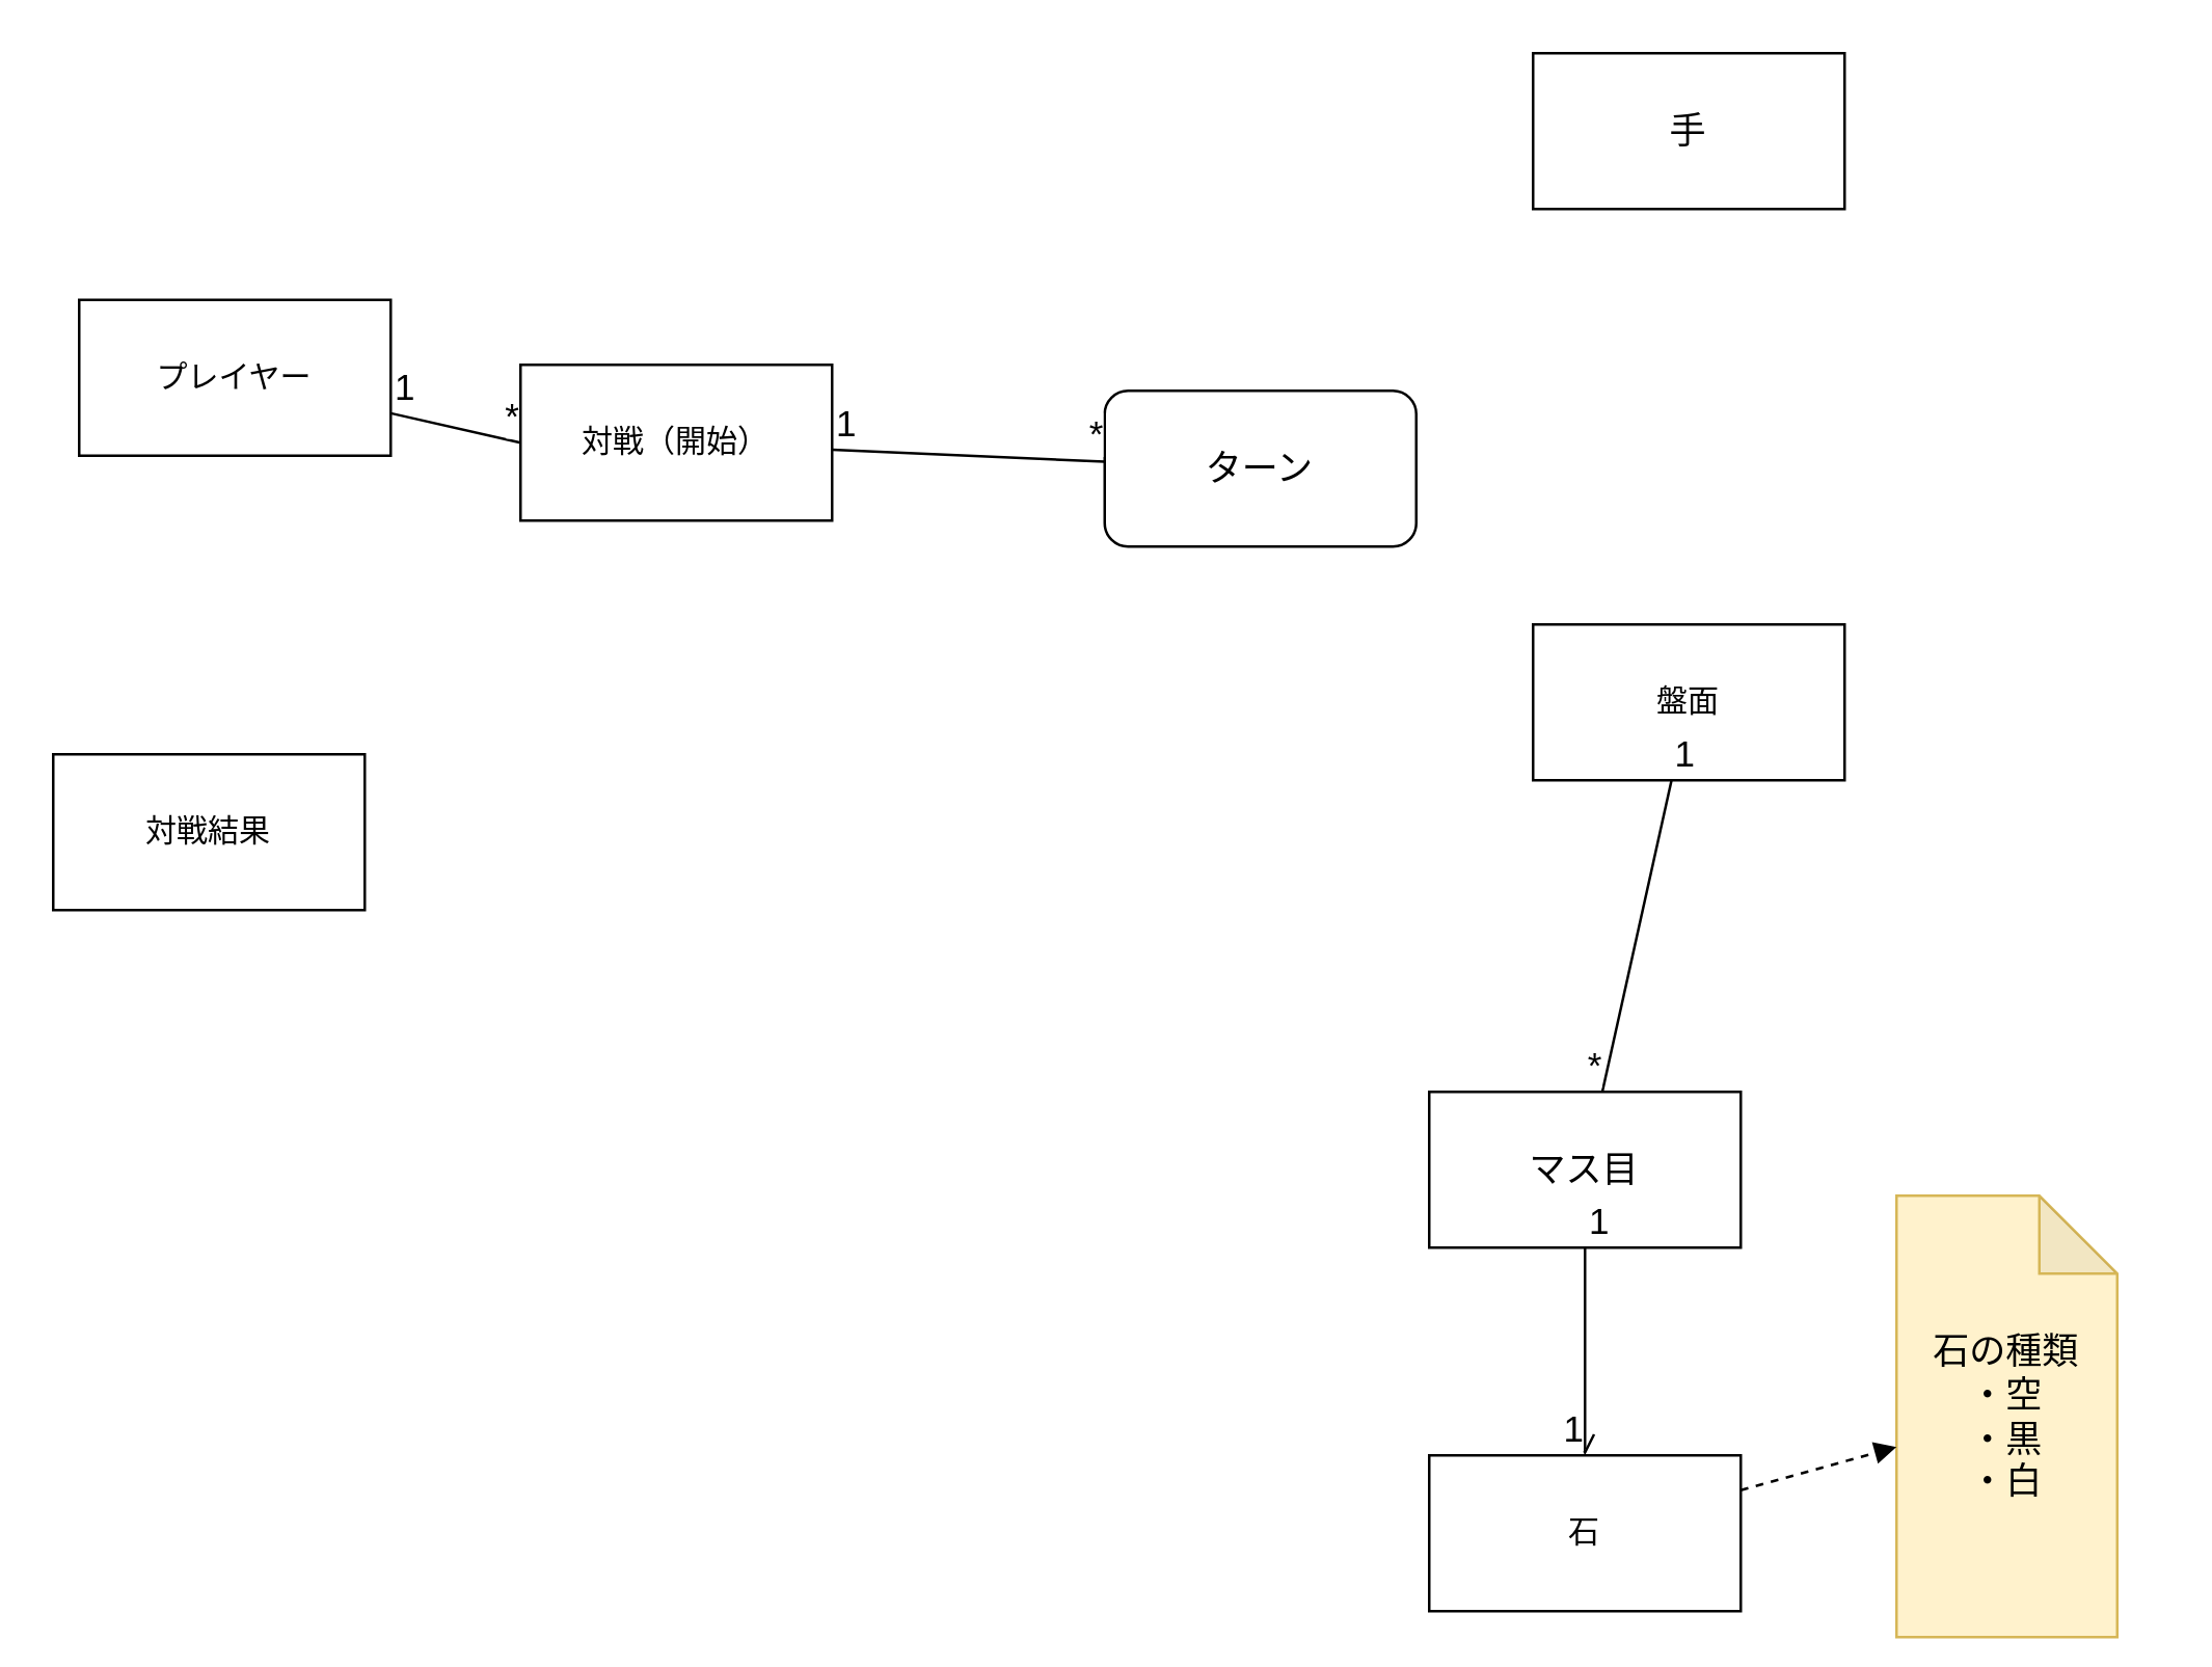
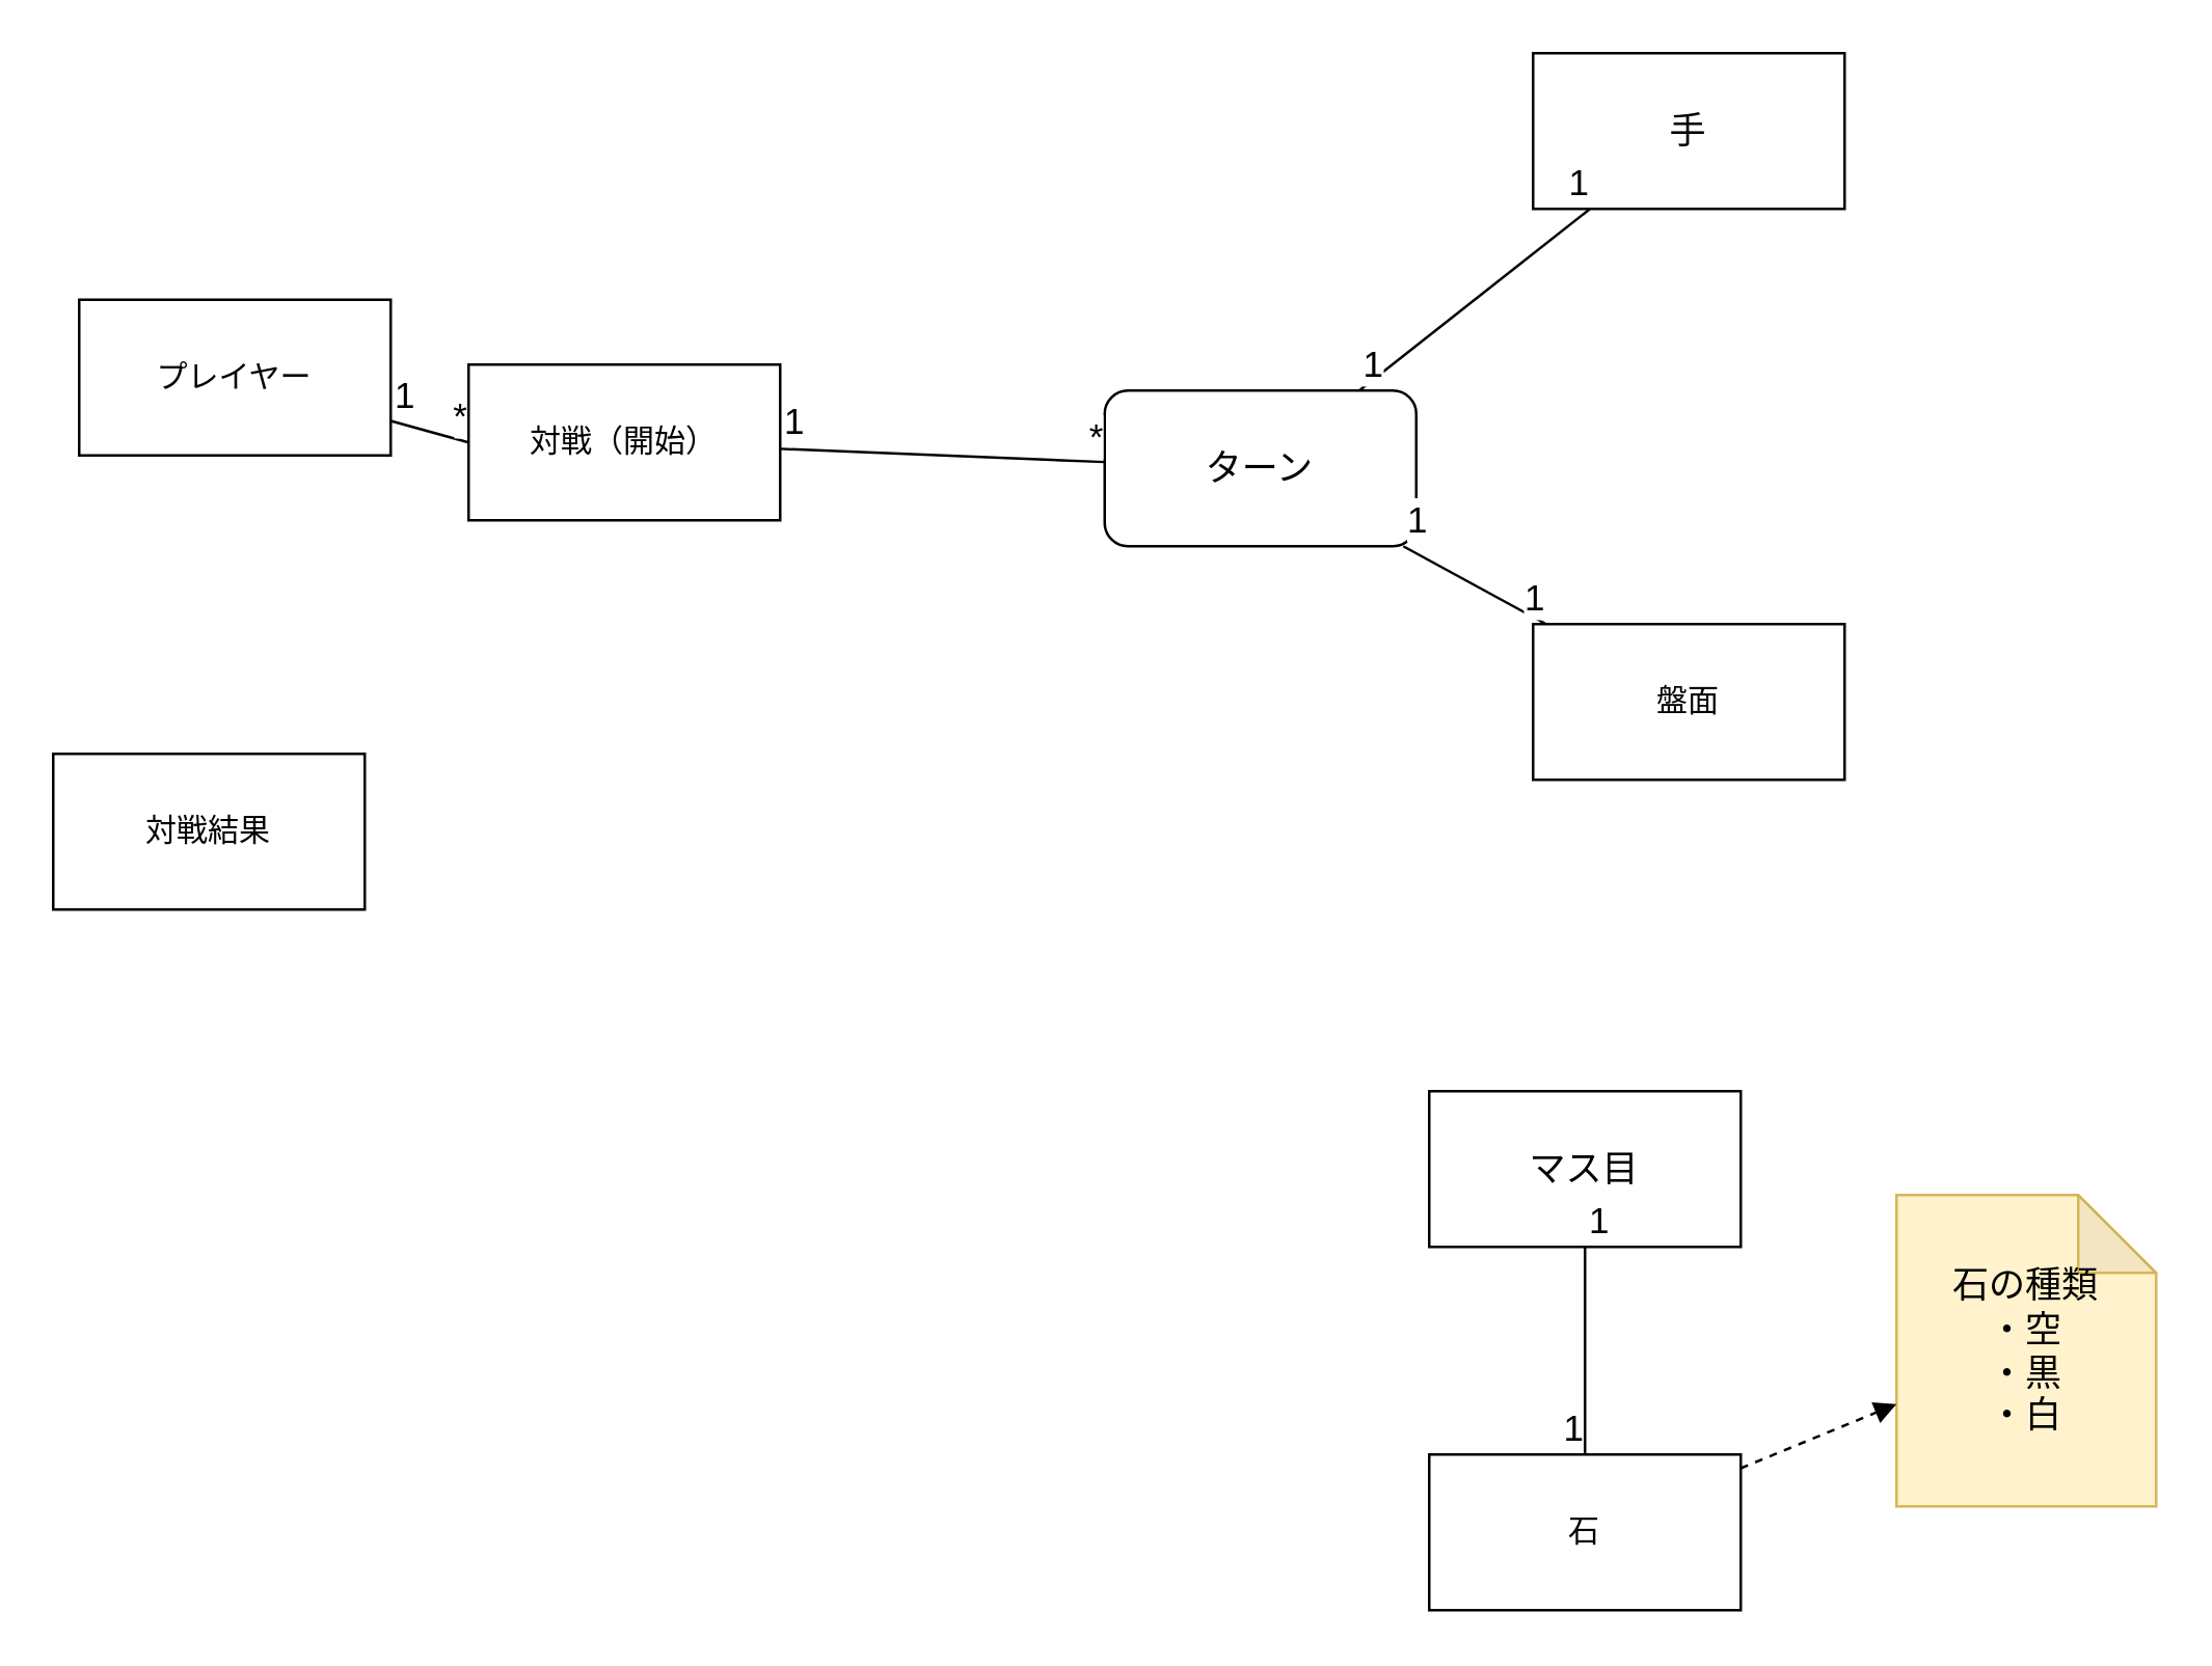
  <mxCell id="0" />
  <mxCell id="1" parent="0" />
- <mxCell id="2" value="対戦（開始）" style="rounded=0;whiteSpace=wrap;html=1;" vertex="1" parent="1"><mxGeometry x="200" y="140" width="120" height="60" as="geometry" /></mxCell>
+ <mxCell id="2" value="対戦（開始）" style="rounded=0;whiteSpace=wrap;html=1;" vertex="1" parent="1"><mxGeometry x="180" y="140" width="120" height="60" as="geometry" /></mxCell>
  <mxCell id="3" value="盤面" style="rounded=0;whiteSpace=wrap;html=1;" vertex="1" parent="1"><mxGeometry x="590" y="240" width="120" height="60" as="geometry" /></mxCell>
  <mxCell id="4" value="対戦結果" style="rounded=0;whiteSpace=wrap;html=1;" vertex="1" parent="1"><mxGeometry x="20" y="290" width="120" height="60" as="geometry" /></mxCell>
  <mxCell id="5" value="石" style="rounded=0;whiteSpace=wrap;html=1;" vertex="1" parent="1"><mxGeometry x="550" y="560" width="120" height="60" as="geometry" /></mxCell>
  <mxCell id="6" value="プレイヤー" style="rounded=0;whiteSpace=wrap;html=1;" vertex="1" parent="1"><mxGeometry x="30" y="115" width="120" height="60" as="geometry" /></mxCell>
  <mxCell id="7" value="" style="endArrow=none;html=1;endFill=0;entryX=0;entryY=0.5;entryDx=0;entryDy=0;" edge="1" parent="1" source="6" target="2"><mxGeometry relative="1" as="geometry"><mxPoint x="90" y="230" as="sourcePoint" /><mxPoint x="250" y="230" as="targetPoint" /></mxGeometry></mxCell>
  <mxCell id="8" value="&lt;font style=&quot;font-size: 14px&quot;&gt;1&lt;/font&gt;" style="edgeLabel;resizable=0;html=1;align=left;verticalAlign=bottom;" connectable="0" vertex="1" parent="7"><mxGeometry x="-1" relative="1" as="geometry" /></mxCell>
  <mxCell id="9" value="&lt;font style=&quot;font-size: 14px&quot;&gt;*&lt;/font&gt;" style="edgeLabel;resizable=0;html=1;align=right;verticalAlign=bottom;" connectable="0" vertex="1" parent="7"><mxGeometry x="1" relative="1" as="geometry" /></mxCell>
  <mxCell id="10" value="ターン" style="whiteSpace=wrap;html=1;fontSize=14;rounded=1;" vertex="1" parent="1"><mxGeometry x="425" y="150" width="120" height="60" as="geometry" /></mxCell>
  <mxCell id="11" value="" style="endArrow=none;html=1;endFill=0;" edge="1" parent="1" source="2" target="10"><mxGeometry relative="1" as="geometry"><mxPoint x="350" y="200" as="sourcePoint" /><mxPoint x="350" y="280" as="targetPoint" /></mxGeometry></mxCell>
  <mxCell id="12" value="&lt;font style=&quot;font-size: 14px&quot;&gt;1&lt;/font&gt;" style="edgeLabel;resizable=0;html=1;align=left;verticalAlign=bottom;" connectable="0" vertex="1" parent="11"><mxGeometry x="-1" relative="1" as="geometry" /></mxCell>
  <mxCell id="13" value="&lt;font style=&quot;font-size: 14px&quot;&gt;*&lt;br&gt;&lt;/font&gt;" style="edgeLabel;resizable=0;html=1;align=right;verticalAlign=bottom;" connectable="0" vertex="1" parent="11"><mxGeometry x="1" relative="1" as="geometry" /></mxCell>
+ <mxCell id="14" value="" style="endArrow=none;html=1;endFill=0;" edge="1" parent="1" source="10" target="3"><mxGeometry relative="1" as="geometry"><mxPoint x="410" y="170" as="sourcePoint" /><mxPoint x="490" y="170" as="targetPoint" /></mxGeometry></mxCell>
+ <mxCell id="15" value="&lt;font style=&quot;font-size: 14px&quot;&gt;1&lt;/font&gt;" style="edgeLabel;resizable=0;html=1;align=left;verticalAlign=bottom;" connectable="0" vertex="1" parent="14"><mxGeometry x="-1" relative="1" as="geometry" /></mxCell>
+ <mxCell id="16" value="&lt;font style=&quot;font-size: 14px&quot;&gt;1&lt;br&gt;&lt;/font&gt;" style="edgeLabel;resizable=0;html=1;align=right;verticalAlign=bottom;" connectable="0" vertex="1" parent="14"><mxGeometry x="1" relative="1" as="geometry" /></mxCell>
  <mxCell id="17" value="マス目" style="rounded=0;whiteSpace=wrap;html=1;fontSize=14;" vertex="1" parent="1"><mxGeometry x="550" y="420" width="120" height="60" as="geometry" /></mxCell>
- <mxCell id="18" value="" style="endArrow=none;html=1;endFill=0;" edge="1" parent="1" source="3" target="17"><mxGeometry relative="1" as="geometry"><mxPoint x="584.615" y="200" as="sourcePoint" /><mxPoint x="665.385" y="270" as="targetPoint" /></mxGeometry></mxCell>
- <mxCell id="19" value="&lt;font style=&quot;font-size: 14px&quot;&gt;1&lt;/font&gt;" style="edgeLabel;resizable=0;html=1;align=left;verticalAlign=bottom;" connectable="0" vertex="1" parent="18"><mxGeometry x="-1" relative="1" as="geometry" /></mxCell>
- <mxCell id="20" value="&lt;font style=&quot;font-size: 14px&quot;&gt;*&lt;br&gt;&lt;/font&gt;" style="edgeLabel;resizable=0;html=1;align=right;verticalAlign=bottom;" connectable="0" vertex="1" parent="18"><mxGeometry x="1" relative="1" as="geometry" /></mxCell>
- <mxCell id="21" value="石の種類&lt;br&gt;・空&lt;br&gt;・黒&lt;br&gt;・白" style="shape=note;whiteSpace=wrap;html=1;backgroundOutline=1;darkOpacity=0.05;fontSize=14;fillColor=#fff2cc;strokeColor=#d6b656;" vertex="1" parent="1"><mxGeometry x="730" y="460" width="85" height="170" as="geometry" /></mxCell>
- <mxCell id="22" value="" style="endArrow=open;html=1;endFill=0;" edge="1" parent="1" source="17" target="5"><mxGeometry relative="1" as="geometry"><mxPoint x="653.333" y="310" as="sourcePoint" /><mxPoint x="626.667" y="430" as="targetPoint" /></mxGeometry></mxCell>
+ <mxCell id="21" value="石の種類&lt;br&gt;・空&lt;br&gt;・黒&lt;br&gt;・白" style="shape=note;whiteSpace=wrap;html=1;backgroundOutline=1;darkOpacity=0.05;fontSize=14;fillColor=#fff2cc;strokeColor=#d6b656;" vertex="1" parent="1"><mxGeometry x="730" y="460" width="100" height="120" as="geometry" /></mxCell>
+ <mxCell id="22" value="" style="endArrow=none;html=1;endFill=0;" edge="1" parent="1" source="17" target="5"><mxGeometry relative="1" as="geometry"><mxPoint x="653.333" y="310" as="sourcePoint" /><mxPoint x="626.667" y="430" as="targetPoint" /></mxGeometry></mxCell>
  <mxCell id="23" value="&lt;font style=&quot;font-size: 14px&quot;&gt;1&lt;/font&gt;" style="edgeLabel;resizable=0;html=1;align=left;verticalAlign=bottom;" connectable="0" vertex="1" parent="22"><mxGeometry x="-1" relative="1" as="geometry" /></mxCell>
  <mxCell id="24" value="&lt;font style=&quot;font-size: 14px&quot;&gt;1&lt;br&gt;&lt;/font&gt;" style="edgeLabel;resizable=0;html=1;align=right;verticalAlign=bottom;" connectable="0" vertex="1" parent="22"><mxGeometry x="1" relative="1" as="geometry" /></mxCell>
  <mxCell id="25" value="" style="endArrow=block;dashed=1;html=1;fontSize=14;fontColor=none;" edge="1" parent="1" source="5" target="21"><mxGeometry width="50" height="50" relative="1" as="geometry"><mxPoint x="680" y="410" as="sourcePoint" /><mxPoint x="730" y="360" as="targetPoint" /></mxGeometry></mxCell>
  <mxCell id="26" value="手" style="rounded=0;whiteSpace=wrap;html=1;fontSize=14;fontColor=none;" vertex="1" parent="1"><mxGeometry x="590" y="20" width="120" height="60" as="geometry" /></mxCell>
+ <mxCell id="27" value="" style="endArrow=none;html=1;endFill=0;" edge="1" parent="1" source="10" target="26"><mxGeometry relative="1" as="geometry"><mxPoint x="550" y="220" as="sourcePoint" /><mxPoint x="605" y="250" as="targetPoint" /></mxGeometry></mxCell>
+ <mxCell id="28" value="&lt;font style=&quot;font-size: 14px&quot;&gt;1&lt;/font&gt;" style="edgeLabel;resizable=0;html=1;align=left;verticalAlign=bottom;" connectable="0" vertex="1" parent="27"><mxGeometry x="-1" relative="1" as="geometry" /></mxCell>
+ <mxCell id="29" value="&lt;font style=&quot;font-size: 14px&quot;&gt;1&lt;br&gt;&lt;/font&gt;" style="edgeLabel;resizable=0;html=1;align=right;verticalAlign=bottom;" connectable="0" vertex="1" parent="27"><mxGeometry x="1" relative="1" as="geometry" /></mxCell>
